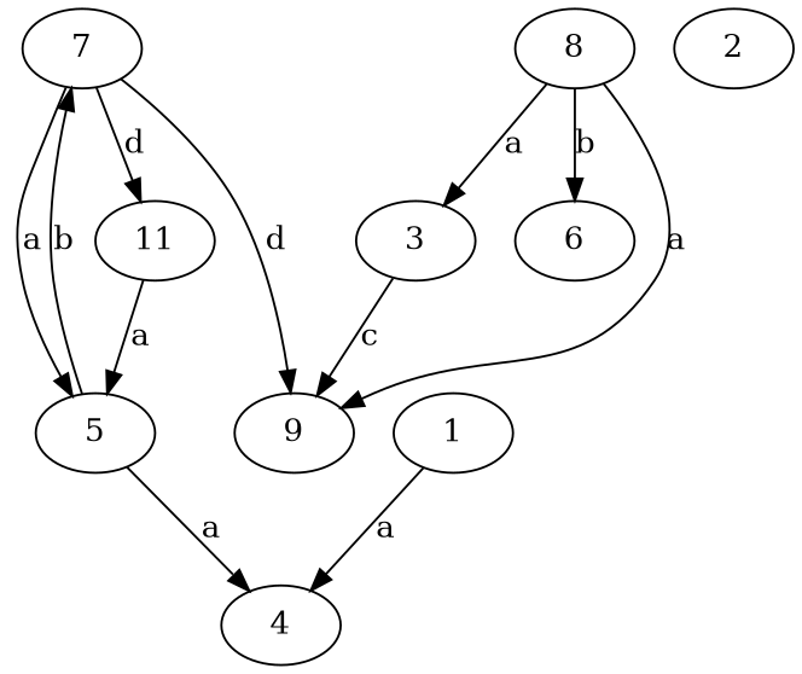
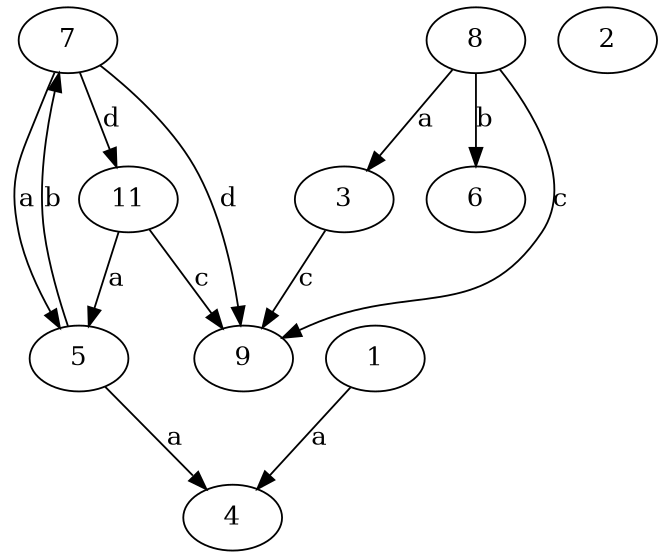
  strict digraph {
    3
    9
    5
    4
    7
    11
    n7 [label=8]
    6
    1
    2
    3 -> 9 [label=c]
    5 -> 4 [label=a]
    5 -> 7 [label=b]
    7 -> 9 [label=d]
    7 -> 5 [label=a]
    7 -> 11 [label=d]
+   11 -> 9 [label=c]
    11 -> 5 [label=a]
    n7 -> 3 [label=a]
-   n7 -> 9 [label=a]
+   n7 -> 9 [label=c]
    n7 -> 6 [label=b]
    1 -> 4 [label=a]
  }
